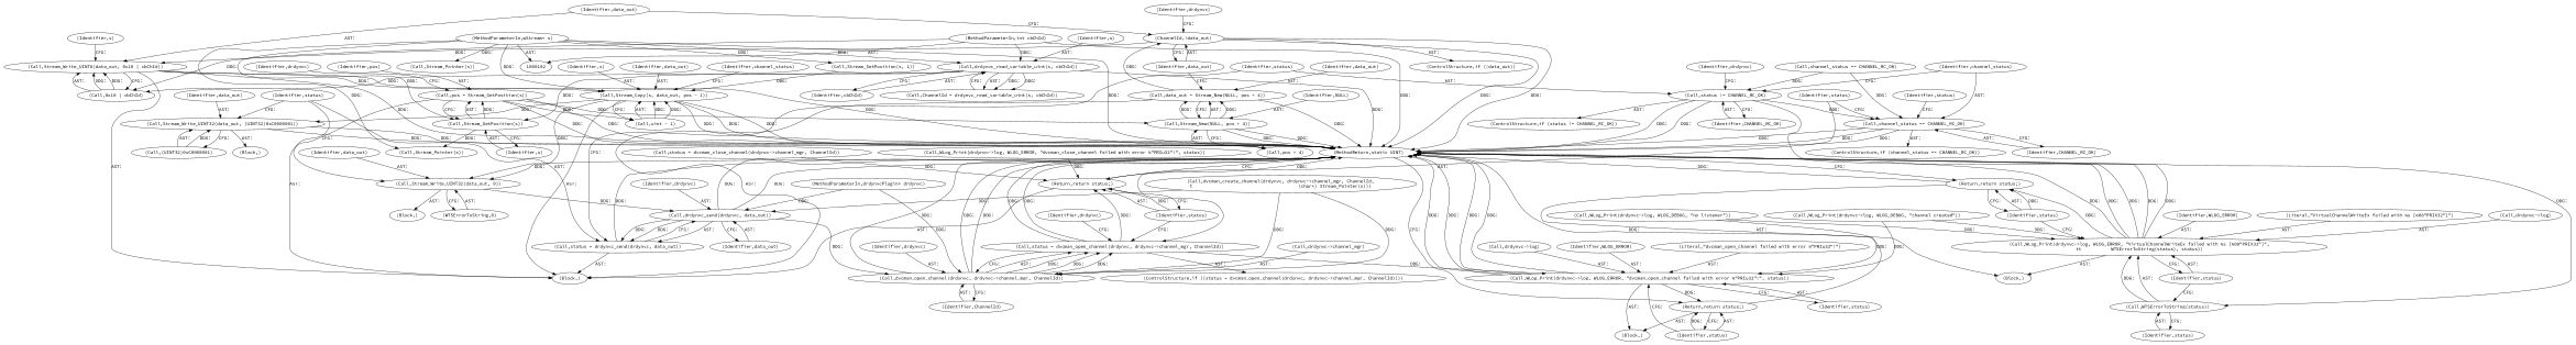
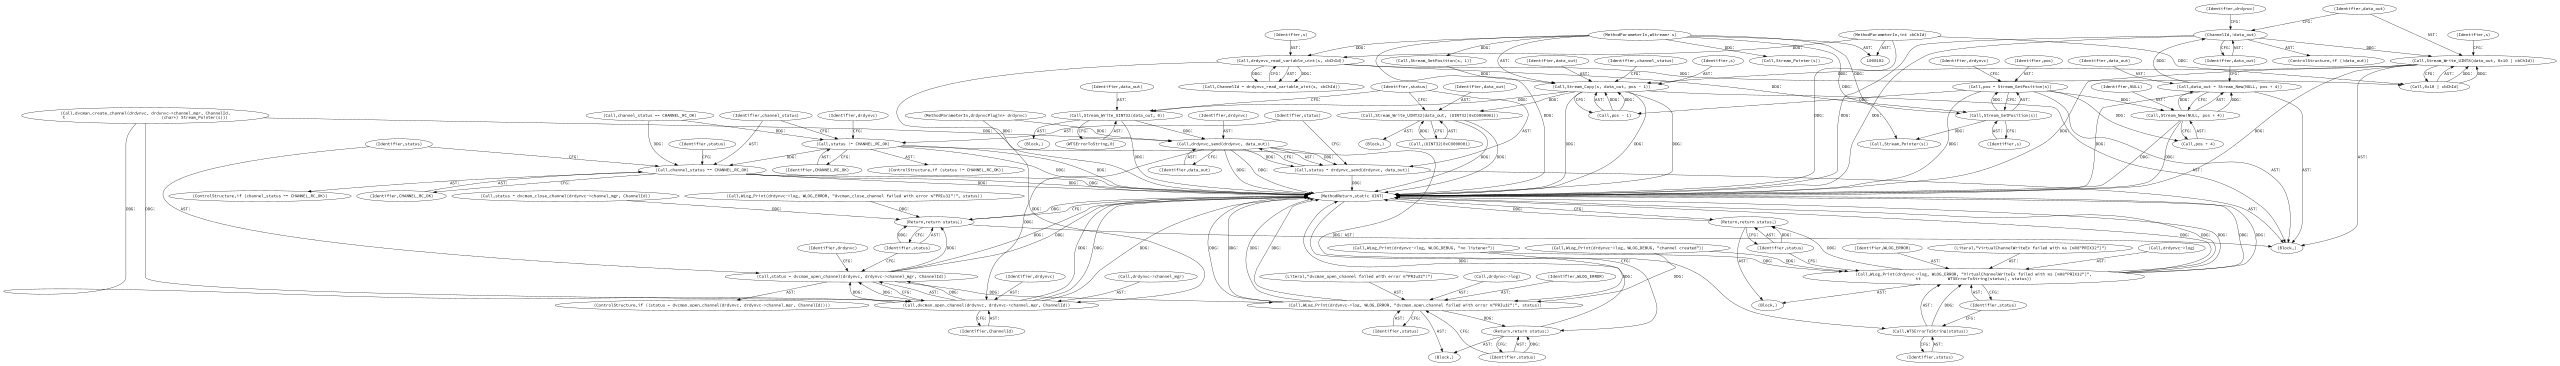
  digraph {
    fontname="Source Code Pro"
    node [fontname="Source Code Pro"]
    edge [fontname="Source Code Pro"]
    n1 [label="(ChannelId,!data_out)"]
    n2 [label="(Call,Stream_Write_UINT8(data_out, 0x10 | cbChId))"]
    n3 [label="(ControlStructure,if (!data_out))"]
    n4 [label="(MethodReturn,static UINT)"]
    n5 [label="(Identifier,data_out)"]
    n6 [label="(Block,)"]
    n7 [label="(Call,0x10 | cbChId)"]
    n8 [label="(Call,Stream_Copy(s, data_out, pos - 1))"]
    n9 [label="(Return,return status;)"]
    n10 [label="(Return,return status;)"]
    n11 [label="(Return,return status;)"]
    n12 [label="(Call,data_out = Stream_New(NULL, pos + 4))"]
    n13 [label="(Call,Stream_New(NULL, pos + 4))"]
    n14 [label="(Call,pos + 4)"]
    n15 [label="(Call,pos = Stream_GetPosition(s))"]
    n16 [label="(Call,Stream_GetPosition(s))"]
-   n17 [label="(Call,uint - 1)"]
+   n17 [label="(Call,pos - 1)"]
    n18 [label="(Identifier,s)"]
    n19 [label="(Call,Stream_Pointer(s))"]
    n20 [label="(Call,drdynvc_read_variable_uint(s, cbChId))"]
    n21 [label="(Call,ChannelId = drdynvc_read_variable_uint(s, cbChId))"]
-   n22 [label="(Identifier,cbChId)"]
    n23 [label="(MethodParameterIn,wStream* s)"]
    n24 [label="(Call,Stream_Pointer(s))"]
    n25 [label="(Call,Stream_SetPosition(s, 1))"]
    1000102
    n27 [label="(Call,Stream_Write_UINT32(data_out, 0))"]
    n28 [label="(Call,Stream_Write_UINT32(data_out, (UINT32)0xC0000001))"]
    n29 [label="(MethodParameterIn,int cbChId)"]
    n30 [label="(Call,drdynvc_send(drdynvc, data_out))"]
    n31 [label="(Block,)"]
    n32 [label="(WTSErrorToString,0)"]
    n33 [label="(Call,(UINT32)0xC0000001)"]
    n34 [label="(Block,)"]
    n35 [label="(Call,status = drdynvc_send(drdynvc, data_out))"]
    n36 [label="(Call,dvcman_open_channel(drdynvc, drdynvc->channel_mgr, ChannelId))"]
    n37 [label="(Identifier,data_out)"]
    n38 [label="(Call,status = dvcman_open_channel(drdynvc, drdynvc->channel_mgr, ChannelId))"]
    n39 [label="(Identifier,ChannelId)"]
    n40 [label="(Call,status != CHANNEL_RC_OK)"]
    n41 [label="(Call,WTSErrorToString(status))"]
    n42 [label="(Call,channel_status == CHANNEL_RC_OK)"]
    n43 [label="(Identifier,CHANNEL_RC_OK)"]
    n44 [label="(ControlStructure,if (status != CHANNEL_RC_OK))"]
    n45 [label="(Call,WLog_Print(drdynvc->log, WLOG_ERROR, \"VirtualChannelWriteEx failed with %s [%08\"PRIX32\"]\",\n\t\t           WTSErrorToString(status), status))"]
    n46 [label="(Identifier,status)"]
    n47 [label="(Identifier,CHANNEL_RC_OK)"]
    n48 [label="(ControlStructure,if (channel_status == CHANNEL_RC_OK))"]
    n49 [label="(Identifier,status)"]
    n50 [label="(Block,)"]
    n51 [label="(Identifier,status)"]
    n52 [label="(Call,WLog_Print(drdynvc->log, WLOG_ERROR, \"dvcman_open_channel failed with error %\"PRIu32\"!\", status))"]
    n53 [label="(ControlStructure,if ((status = dvcman_open_channel(drdynvc, drdynvc->channel_mgr, ChannelId))))"]
    n54 [label="(Identifier,status)"]
    n55 [label="(Block,)"]
    n56 [label="(Identifier,status)"]
    n57 [label="(Identifier,status)"]
    n58 [label="(Identifier,NULL)"]
    n59 [label="(Identifier,drdynvc)"]
    n60 [label="(Call,drdynvc->channel_mgr)"]
    n61 [label="(Identifier,drdynvc)"]
    n62 [label="(Call,channel_status == CHANNEL_RC_OK)"]
    n63 [label="(Call,WLog_Print(drdynvc->log, WLOG_DEBUG, \"channel created\"))"]
    n64 [label="(Identifier,status)"]
    n65 [label="(Call,WLog_Print(drdynvc->log, WLOG_DEBUG, \"no listener\"))"]
    n66 [label="(Call,status = dvcman_close_channel(drdynvc->channel_mgr, ChannelId))"]
    n67 [label="(Identifier,drdynvc)"]
    n68 [label="(Identifier,drdynvc)"]
    n69 [label="(Call,dvcman_create_channel(drdynvc, drdynvc->channel_mgr, ChannelId,\n\t                                       (char*) Stream_Pointer(s)))"]
    n70 [label="(Identifier,status)"]
    n71 [label="(Identifier,drdynvc)"]
    n72 [label="(Identifier,WLOG_ERROR)"]
    n73 [label="(Call,drdynvc->log)"]
    n74 [label="(Identifier,data_out)"]
    n75 [label="(Call,WLog_Print(drdynvc->log, WLOG_ERROR, \"dvcman_close_channel failed with error %\"PRIu32\"!\", status))"]
    n76 [label="(Identifier,pos)"]
    n77 [label="(Identifier,s)"]
    n78 [label="(MethodParameterIn,drdynvcPlugin* drdynvc)"]
    n79 [label="(Identifier,drdynvc)"]
    n80 [label="(Identifier,WLOG_ERROR)"]
    n81 [label="(Literal,\"dvcman_open_channel failed with error %\"PRIu32\"!\")"]
    n82 [label="(Identifier,s)"]
    n83 [label="(Call,drdynvc->log)"]
    n84 [label="(Identifier,data_out)"]
    n85 [label="(Identifier,channel_status)"]
    n86 [label="(Literal,\"VirtualChannelWriteEx failed with %s [%08\"PRIX32\"]\")"]
    n87 [label="(Identifier,status)"]
    n88 [label="(Identifier,status)"]
    n89 [label="(Identifier,data_out)"]
    n90 [label="(Identifier,channel_status)"]
    n91 [label="(Identifier,s)"]
    n92 [label="(Identifier,data_out)"]
    n93 [label="(Identifier,data_out)"]
    n1 -> n2 [label="DDG: "]
    n1 -> n3 [label="AST: "]
    n1 -> n4 [label="DDG: "]
    n1 -> n4 [label="DDG: "]
    n1 -> n5 [label="CFG: "]
    n2 -> n4 [label="DDG: "]
    n2 -> n4 [label="DDG: "]
    n2 -> n6 [label="AST: "]
    n2 -> n7 [label="CFG: "]
    n2 -> n8 [label="DDG: "]
    n4 -> n9 [label="CFG: "]
    n4 -> n10 [label="CFG: "]
    n4 -> n11 [label="CFG: "]
    n5 -> n1 [label="AST: "]
    n5 -> n12 [label="CFG: "]
    n7 -> n2 [label="AST: "]
    n7 -> n2 [label="DDG: "]
    n7 -> n2 [label="DDG: "]
    n8 -> n4 [label="DDG: "]
    n8 -> n4 [label="DDG: "]
    n8 -> n4 [label="DDG: "]
    n8 -> n6 [label="AST: "]
    n8 -> n17 [label="CFG: "]
    n8 -> n27 [label="DDG: "]
    n8 -> n28 [label="DDG: "]
    n9 -> n4 [label="DDG: "]
    n9 -> n50 [label="AST: "]
    n9 -> n51 [label="CFG: "]
    n10 -> n4 [label="DDG: "]
    n10 -> n6 [label="AST: "]
    n10 -> n56 [label="CFG: "]
    n11 -> n4 [label="DDG: "]
    n11 -> n55 [label="AST: "]
    n11 -> n57 [label="CFG: "]
    n12 -> n1 [label="DDG: "]
    n12 -> n4 [label="DDG: "]
    n12 -> n6 [label="AST: "]
    n12 -> n13 [label="CFG: "]
    n13 -> n4 [label="DDG: "]
    n13 -> n4 [label="DDG: "]
    n13 -> n12 [label="AST: "]
    n13 -> n12 [label="DDG: "]
    n13 -> n12 [label="DDG: "]
    n13 -> n14 [label="CFG: "]
    n14 -> n13 [label="AST: "]
    n15 -> n4 [label="DDG: "]
    n15 -> n6 [label="AST: "]
    n15 -> n13 [label="DDG: "]
    n15 -> n14 [label="DDG: "]
    n15 -> n16 [label="CFG: "]
    n15 -> n17 [label="DDG: "]
    n16 -> n15 [label="AST: "]
    n16 -> n15 [label="DDG: "]
    n16 -> n18 [label="CFG: "]
    n16 -> n19 [label="DDG: "]
    n17 -> n8 [label="AST: "]
    n17 -> n8 [label="DDG: "]
    n17 -> n8 [label="DDG: "]
    n18 -> n16 [label="AST: "]
    n20 -> n4 [label="DDG: "]
    n20 -> n7 [label="DDG: "]
    n20 -> n16 [label="DDG: "]
    n20 -> n21 [label="AST: "]
    n20 -> n21 [label="DDG: "]
    n20 -> n21 [label="DDG: "]
-   n20 -> n22 [label="CFG: "]
    n21 -> n20 [label="CFG: "]
-   n22 -> n20 [label="AST: "]
    n23 -> n4 [label="DDG: "]
-   n23 -> n8 [label="DDG: "]
+   n23 -> n8 [label="AST: "]
    n23 -> n16 [label="DDG: "]
    n23 -> n19 [label="DDG: "]
    n23 -> n20 [label="DDG: "]
    n23 -> n24 [label="DDG: "]
    n23 -> n25 [label="DDG: "]
    n23 -> 1000102 [label="AST: "]
    n25 -> n8 [label="DDG: "]
-   n4 -> n27 [label="DDG: "]
+   n27 -> n4 [label="DDG: "]
    n27 -> n30 [label="DDG: "]
    n27 -> n31 [label="AST: "]
    n27 -> n32 [label="CFG: "]
    n28 -> n4 [label="DDG: "]
    n28 -> n4 [label="DDG: "]
    n28 -> n33 [label="CFG: "]
    n28 -> n34 [label="AST: "]
    n29 -> n4 [label="DDG: "]
    n29 -> n7 [label="DDG: "]
    n29 -> n20 [label="DDG: "]
    n29 -> 1000102 [label="AST: "]
    n30 -> n4 [label="DDG: "]
    n30 -> n4 [label="DDG: "]
    n30 -> n35 [label="AST: "]
    n30 -> n35 [label="DDG: "]
    n30 -> n35 [label="DDG: "]
    n30 -> n36 [label="DDG: "]
    n30 -> n37 [label="CFG: "]
    n32 -> n27 [label="AST: "]
    n33 -> n28 [label="AST: "]
    n33 -> n28 [label="DDG: "]
    n35 -> n4 [label="DDG: "]
    n35 -> n6 [label="AST: "]
    n35 -> n30 [label="CFG: "]
    n36 -> n4 [label="DDG: "]
    n36 -> n4 [label="DDG: "]
    n36 -> n4 [label="DDG: "]
    n36 -> n38 [label="AST: "]
    n36 -> n38 [label="DDG: "]
    n36 -> n38 [label="DDG: "]
    n36 -> n38 [label="DDG: "]
    n36 -> n39 [label="CFG: "]
    n37 -> n30 [label="AST: "]
    n38 -> n4 [label="DDG: "]
    n38 -> n4 [label="DDG: "]
    n38 -> n10 [label="DDG: "]
    n38 -> n36 [label="CFG: "]
    n38 -> n52 [label="DDG: "]
    n38 -> n53 [label="AST: "]
    n39 -> n36 [label="AST: "]
    n40 -> n4 [label="DDG: "]
    n40 -> n4 [label="DDG: "]
    n40 -> n41 [label="DDG: "]
    n40 -> n42 [label="DDG: "]
    n40 -> n43 [label="CFG: "]
    n40 -> n44 [label="AST: "]
    n41 -> n45 [label="AST: "]
    n41 -> n45 [label="DDG: "]
    n41 -> n46 [label="CFG: "]
    n42 -> n4 [label="DDG: "]
    n42 -> n4 [label="DDG: "]
    n42 -> n4 [label="DDG: "]
    n42 -> n47 [label="CFG: "]
    n42 -> n48 [label="AST: "]
    n43 -> n40 [label="AST: "]
    n45 -> n4 [label="DDG: "]
    n45 -> n4 [label="DDG: "]
    n45 -> n4 [label="DDG: "]
    n45 -> n4 [label="DDG: "]
    n45 -> n4 [label="DDG: "]
    n45 -> n9 [label="DDG: "]
    n45 -> n49 [label="CFG: "]
    n45 -> n50 [label="AST: "]
    n46 -> n41 [label="AST: "]
    n47 -> n42 [label="AST: "]
    n49 -> n41 [label="CFG: "]
    n49 -> n45 [label="AST: "]
    n51 -> n9 [label="AST: "]
    n51 -> n9 [label="DDG: "]
    n51 -> n45 [label="CFG: "]
    n52 -> n4 [label="DDG: "]
    n52 -> n4 [label="DDG: "]
    n52 -> n4 [label="DDG: "]
    n52 -> n4 [label="DDG: "]
    n52 -> n11 [label="DDG: "]
    n52 -> n54 [label="CFG: "]
    n52 -> n55 [label="AST: "]
    n54 -> n52 [label="AST: "]
    n56 -> n10 [label="AST: "]
    n56 -> n10 [label="DDG: "]
    n56 -> n38 [label="CFG: "]
    n57 -> n11 [label="AST: "]
    n57 -> n11 [label="DDG: "]
    n57 -> n52 [label="CFG: "]
    n58 -> n13 [label="AST: "]
    n59 -> n30 [label="AST: "]
    n60 -> n36 [label="AST: "]
    n61 -> n38 [label="CFG: "]
    n62 -> n40 [label="DDG: "]
    n62 -> n42 [label="DDG: "]
    n63 -> n45 [label="DDG: "]
    n63 -> n52 [label="DDG: "]
    n64 -> n27 [label="CFG: "]
    n64 -> n28 [label="CFG: "]
    n64 -> n35 [label="AST: "]
    n65 -> n45 [label="DDG: "]
    n65 -> n52 [label="DDG: "]
    n66 -> n10 [label="DDG: "]
    n67 -> n40 [label="CFG: "]
    n68 -> n15 [label="CFG: "]
    n69 -> n30 [label="DDG: "]
    n69 -> n36 [label="DDG: "]
    n69 -> n36 [label="DDG: "]
    n70 -> n42 [label="CFG: "]
    n71 -> n1 [label="CFG: "]
    n72 -> n52 [label="AST: "]
    n73 -> n45 [label="AST: "]
    n74 -> n27 [label="AST: "]
    n75 -> n10 [label="DDG: "]
    n76 -> n15 [label="AST: "]
    n77 -> n2 [label="CFG: "]
    n78 -> n30 [label="DDG: "]
    n78 -> n36 [label="DDG: "]
    n79 -> n36 [label="AST: "]
    n80 -> n45 [label="AST: "]
    n81 -> n52 [label="AST: "]
    n82 -> n20 [label="AST: "]
    n83 -> n52 [label="AST: "]
    n84 -> n8 [label="AST: "]
    n85 -> n40 [label="CFG: "]
    n85 -> n42 [label="AST: "]
    n86 -> n45 [label="AST: "]
    n87 -> n35 [label="CFG: "]
    n87 -> n40 [label="AST: "]
    n88 -> n38 [label="AST: "]
    n88 -> n42 [label="CFG: "]
    n89 -> n12 [label="AST: "]
    n90 -> n8 [label="CFG: "]
    n91 -> n8 [label="AST: "]
    n92 -> n28 [label="AST: "]
    n93 -> n1 [label="CFG: "]
    n93 -> n2 [label="AST: "]
  }
